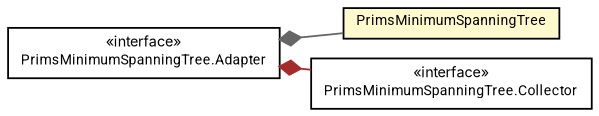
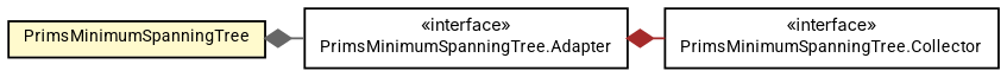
  digraph {
    fontname=Inter
    nodesep=0.15
    rankdir=LR
    ranksep=0.25
    node [fontcolor=black fontname=Inter fontsize=8 margin=0 shape=plaintext]
    edge [arrowhead=none arrowtail=diamond dir=back fontname=Inter fontsize=7 labelfontname=Roboto labelfontsize=7 weight=6]
    n1 [height=0 label=<<table title="de.lmu.ifi.dbs.elki.math.geometry.PrimsMinimumSpanningTree" border="0" cellborder="1" cellspacing="0" cellpadding="2" bgcolor="lemonChiffon" href="PrimsMinimumSpanningTree.html" target="_parent"> 		<tr><td><table border="0" cellspacing="0" cellpadding="1"> 		<tr><td align="center" balign="center"> <font face="Roboto">PrimsMinimumSpanningTree</font> </td></tr> 		</table></td></tr> 		</table>> width=0]
    n2 [height=0 label=<<table title="de.lmu.ifi.dbs.elki.math.geometry.PrimsMinimumSpanningTree.Adapter" border="0" cellborder="1" cellspacing="0" cellpadding="2" href="PrimsMinimumSpanningTree.Adapter.html" target="_parent"> 		<tr><td><table border="0" cellspacing="0" cellpadding="1"> 		<tr><td align="center" balign="center"> &#171;interface&#187; </td></tr> 		<tr><td align="center" balign="center"> <font face="Roboto">PrimsMinimumSpanningTree.Adapter</font> </td></tr> 		</table></td></tr> 		</table>> width=0]
    n3 [height=0 label=<<table title="de.lmu.ifi.dbs.elki.math.geometry.PrimsMinimumSpanningTree.Collector" border="0" cellborder="1" cellspacing="0" cellpadding="2" href="PrimsMinimumSpanningTree.Collector.html" target="_parent"> 		<tr><td><table border="0" cellspacing="0" cellpadding="1"> 		<tr><td align="center" balign="center"> &#171;interface&#187; </td></tr> 		<tr><td align="center" balign="center"> <font face="Roboto">PrimsMinimumSpanningTree.Collector</font> </td></tr> 		</table></td></tr> 		</table>> width=0]
-   n2 -> n1 [color=gray40]
+   n1 -> n2 [color=gray40]
    n2 -> n3 [color=brown]
  }
